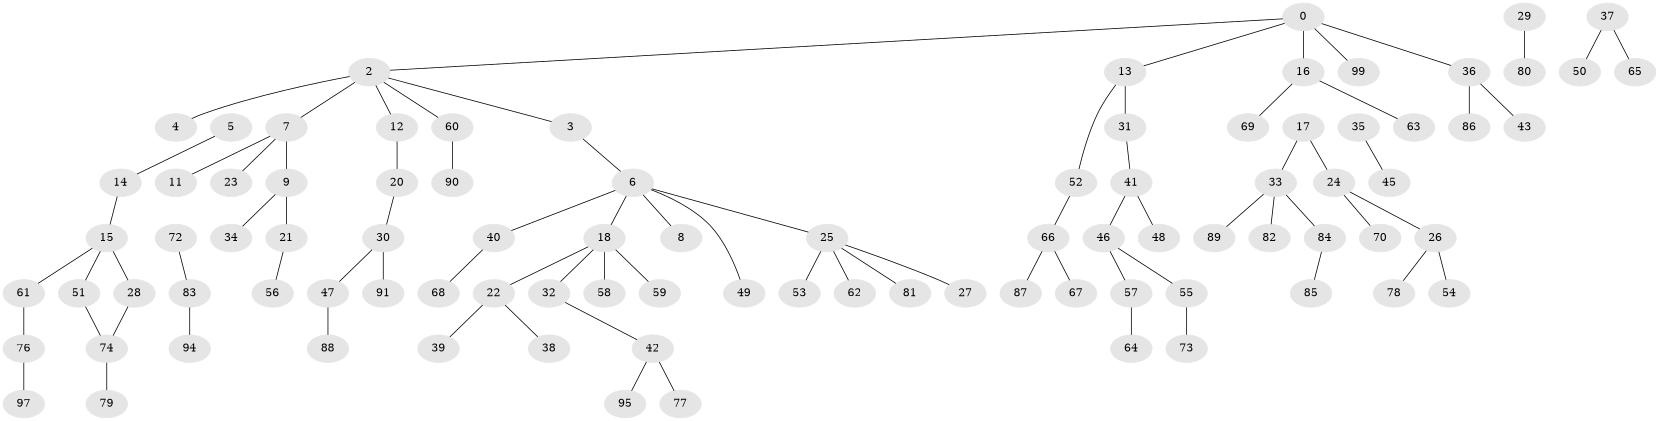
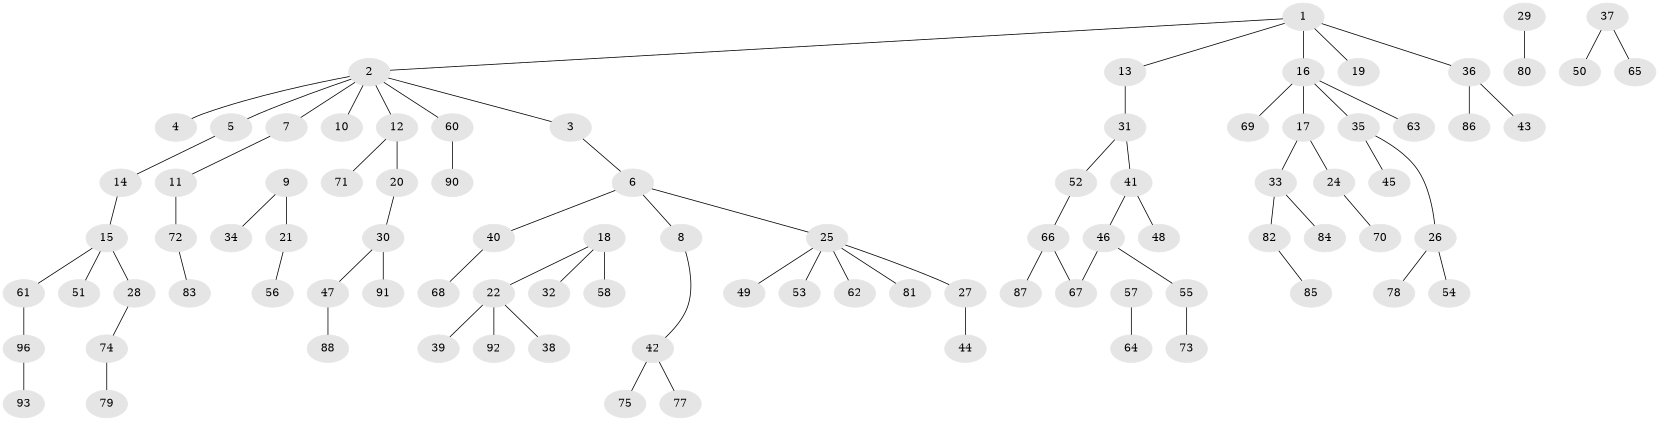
  graph {
    node [color=gray90 style=filled]
-   1 [label=0]
+   1
    2
    13
    16
-   19 [label=99]
+   19
    36
    3
    4
    5
    7
+   10
    12
    60
    31
    17
    35
    63
    69
    43
    86
    6
    14
    9
    11
-   23
    20
+   71
    90
    8
    18
    25
    40
    15
    42
    22
    32
    58
-   59
    27
    49
    53
    62
    81
    68
    21
    34
    72
-   75 [label=95]
+   75
    77
    56
    83
    30
    41
    52
    28
    51
    61
    74
-   76
+   76 [label=96]
    24
    33
    45
    26
    70
    82
    84
-   89
    38
    39
+   92
    47
    91
    29
    80
    54
    78
+   44
    37
    50
    65
    88
    46
    48
    66
    85
    55
    57
    73
    64
    79
    67
    87
-   93 [label=97]
-   94
+   93
    1 -- 2
    1 -- 13
    1 -- 16
    1 -- 19
    1 -- 36
    2 -- 3
    2 -- 4
+   2 -- 5
    2 -- 7
+   2 -- 10
    2 -- 12
    2 -- 60
    13 -- 31
+   16 -- 17
+   16 -- 35
    16 -- 63
    16 -- 69
    36 -- 43
    36 -- 86
    3 -- 6
    5 -- 14
-   7 -- 9
    7 -- 11
-   7 -- 23
    12 -- 20
+   12 -- 71
    60 -- 90
    31 -- 41
-   13 -- 52
+   31 -- 52
    17 -- 24
    17 -- 33
    35 -- 45
    6 -- 8
-   6 -- 18
    6 -- 25
    6 -- 40
    14 -- 15
    9 -- 21
    9 -- 34
+   11 -- 72
    20 -- 30
-   32 -- 42
+   8 -- 42
    18 -- 22
    18 -- 32
    18 -- 58
-   18 -- 59
    25 -- 27
-   6 -- 49
+   25 -- 49
    25 -- 53
    25 -- 62
    25 -- 81
    40 -- 68
    15 -- 28
    15 -- 51
    15 -- 61
    42 -- 75
    42 -- 77
    22 -- 38
    22 -- 39
+   22 -- 92
+   27 -- 44
    21 -- 56
    72 -- 83
-   83 -- 94
    30 -- 47
    30 -- 91
    41 -- 46
    41 -- 48
    52 -- 66
    28 -- 74
-   51 -- 74
    61 -- 76
    74 -- 79
    76 -- 93
-   24 -- 26
+   35 -- 26
    24 -- 70
    33 -- 82
    33 -- 84
-   33 -- 89
    26 -- 54
    26 -- 78
-   84 -- 85
+   82 -- 85
    47 -- 88
    29 -- 80
    37 -- 50
    37 -- 65
    46 -- 55
-   46 -- 57
+   46 -- 67
    66 -- 67
    66 -- 87
    55 -- 73
    57 -- 64
  }
